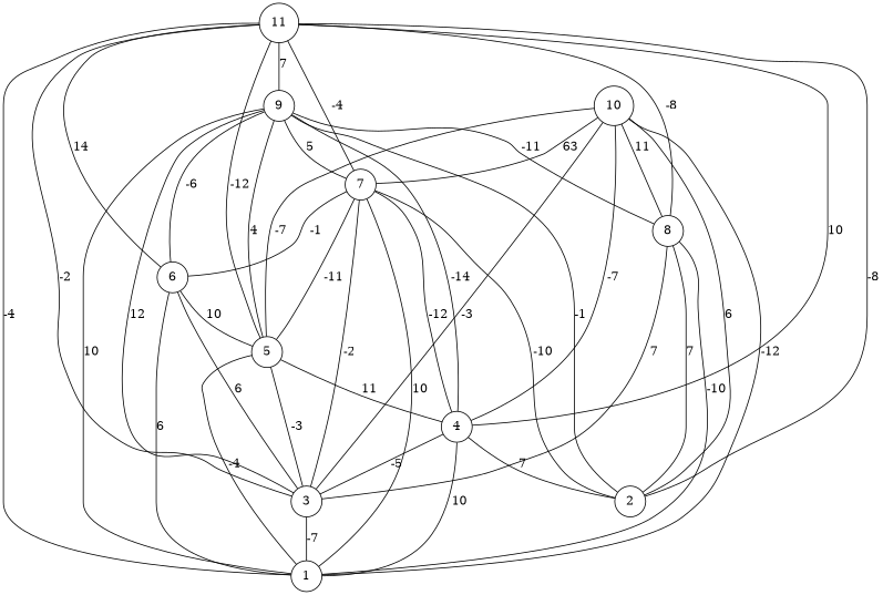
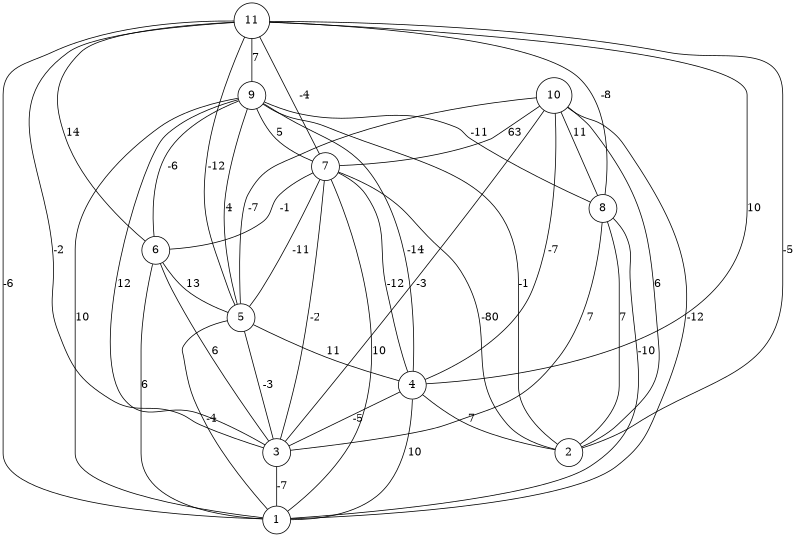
  graph {
    fontname="Helvetica,Arial,sans-serif"
    node [shape=circle]
    11
    1
    2
    3
    4
    5
    6
    7
    8
    9
    10
-   11 -- 1 [label=-4]
-   11 -- 2 [label=-8]
+   11 -- 1 [label=-6]
+   11 -- 2 [label=-5]
    11 -- 3 [label=-2]
    11 -- 4 [label=10]
    11 -- 5 [label=-12]
    11 -- 6 [label=14]
    11 -- 7 [label=-4]
    11 -- 8 [label=-8]
    11 -- 9 [label=7]
    3 -- 1 [label=-7]
    4 -- 1 [label=10]
    4 -- 2 [label=7]
    4 -- 3 [label=-5]
    5 -- 1 [label=-4]
    5 -- 3 [label=-3]
    5 -- 4 [label=11]
    6 -- 1 [label=6]
    6 -- 3 [label=6]
-   6 -- 5 [label=10]
+   6 -- 5 [label=13]
    7 -- 1 [label=10]
-   7 -- 2 [label=-10]
+   7 -- 2 [label=-80]
    7 -- 3 [label=-2]
    7 -- 4 [label=-12]
    7 -- 5 [label=-11]
    7 -- 6 [label=-1]
    8 -- 1 [label=-10]
    8 -- 2 [label=7]
    8 -- 3 [label=7]
    9 -- 1 [label=10]
    9 -- 2 [label=-1]
    9 -- 3 [label=12]
    9 -- 4 [label=-14]
    9 -- 5 [label=4]
    9 -- 6 [label=-6]
    9 -- 7 [label=5]
    9 -- 8 [label=-11]
    10 -- 1 [label=-12]
    10 -- 2 [label=6]
    10 -- 3 [label=-3]
    10 -- 4 [label=-7]
    10 -- 5 [label=-7]
    10 -- 7 [label=63]
    10 -- 8 [label=11]
  }
